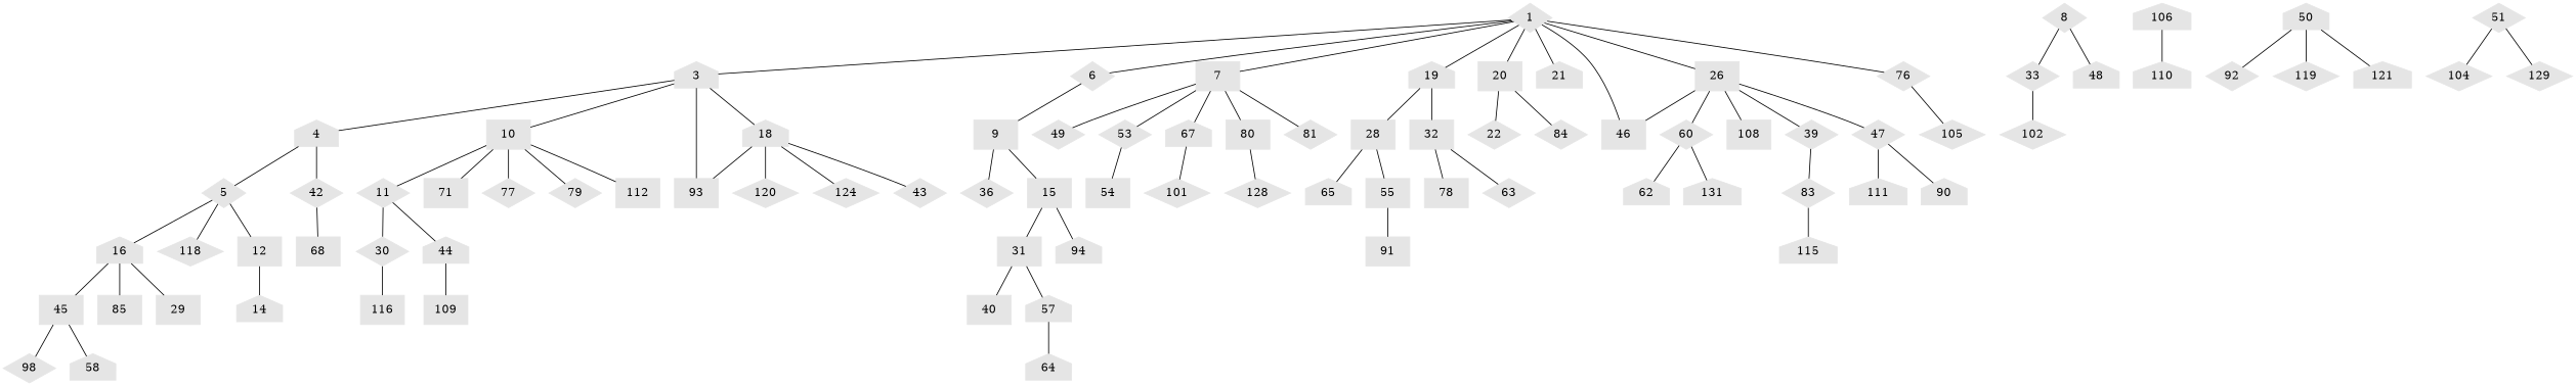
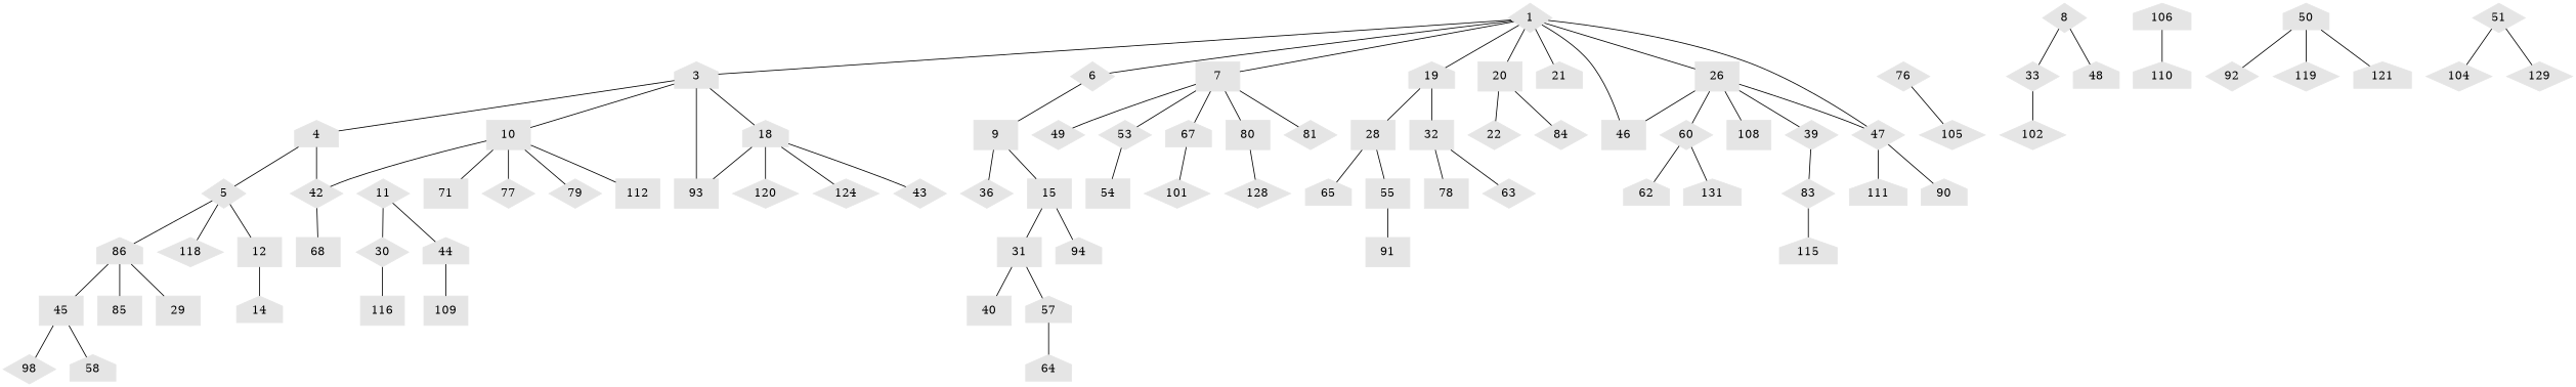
  graph {
    node [color=gray90 shape=diamond style=filled]
    1 [super="+2"]
    3 [shape=house super="+52"]
    6
    7 [shape=box super="+17"]
    19 [shape=house super="+70"]
    20 [shape=box super="+73"]
    21 [shape=house]
    26 [shape=box super="+35"]
    46 [shape=box super="+127"]
    76 [super="+99"]
    4 [shape=house super="+24"]
    10 [shape=box super="+13"]
    18 [shape=house super="+41"]
    93 [shape=box]
    9 [shape=box super="+75"]
    49 [super="+117"]
    53
    67 [shape=house]
    80 [shape=box super="+95"]
    81
    28 [shape=box super="+82"]
    32 [shape=box super="+37"]
    22 [super="+27"]
    84 [super="+100"]
    n25 [label=39]
    47 [super="+69"]
    60 [super="+114"]
    108 [shape=box]
    105
    5 [super="+25"]
    42 [super="+97"]
    11
    71 [shape=box super="+72"]
    77
    79 [super="+96"]
    112 [shape=box]
    43 [super="+123"]
    120 [super="+126"]
    124
    12 [shape=box super="+86"]
-   16 [shape=house super="+39"]
+   16 [shape=house super="+39" label=86]
    118
    68 [shape=box]
    8 [super="+23"]
    33
    48 [shape=house]
    14 [shape=house super="+38"]
    29 [shape=box]
    45 [shape=box super="+125"]
    85 [shape=box]
    15 [shape=box super="+89"]
    36
    54 [shape=box]
    101 [super="+122"]
    128 [super="+130"]
    102
    31 [shape=box super="+74"]
    94 [shape=house]
    30 [super="+56"]
    44 [shape=house super="+87"]
    116 [shape=box]
    109 [shape=box]
    106 [shape=house super="+107"]
    110 [shape=house]
    40 [shape=box]
    57 [shape=house]
    58 [shape=house]
    98 [super="+103"]
    50 [shape=house super="+61"]
    92
    119
    121 [shape=house]
    55 [shape=box super="+59"]
    65 [shape=house]
    63
    78 [shape=box super="+88"]
    83
    90 [shape=house super="+113"]
    111 [shape=house]
    51 [super="+66"]
    104
    129
    62 [shape=house]
    131 [shape=house]
    91 [shape=box]
    64 [shape=house]
    115 [shape=house]
    1 -- 3
    1 -- 6
    1 -- 7
    1 -- 19
    1 -- 20
    1 -- 21
    1 -- 26
    1 -- 46
-   1 -- 76
+   1 -- 47
    3 -- 4
    3 -- 10
    3 -- 18
    3 -- 93
    6 -- 9
    7 -- 49
    7 -- 53
    7 -- 67
    7 -- 80
    7 -- 81
    19 -- 28
    19 -- 32
    20 -- 22
    20 -- 84
    26 -- 46
    26 -- n25
    26 -- 47
    26 -- 60
    26 -- 108
    76 -- 105
    4 -- 5
    4 -- 42
-   10 -- 11
+   10 -- 42
    10 -- 71
    10 -- 77
    10 -- 79
    10 -- 112
    18 -- 93
    18 -- 43
    18 -- 120
    18 -- 124
    9 -- 15
    9 -- 36
    53 -- 54
    67 -- 101
    80 -- 128
    28 -- 55
    28 -- 65
    32 -- 63
    32 -- 78
    n25 -- 83
    47 -- 90
    47 -- 111
    60 -- 62
    60 -- 131
    5 -- 12
    5 -- 16
    5 -- 118
    42 -- 68
    11 -- 30
    11 -- 44
    12 -- 14
    16 -- 29
    16 -- 45
    16 -- 85
    8 -- 33
    8 -- 48
    33 -- 102
    45 -- 58
    45 -- 98
    15 -- 31
    15 -- 94
    31 -- 40
    31 -- 57
    30 -- 116
    44 -- 109
    106 -- 110
    57 -- 64
    50 -- 92
    50 -- 119
    50 -- 121
    55 -- 91
    83 -- 115
    51 -- 104
    51 -- 129
  }
